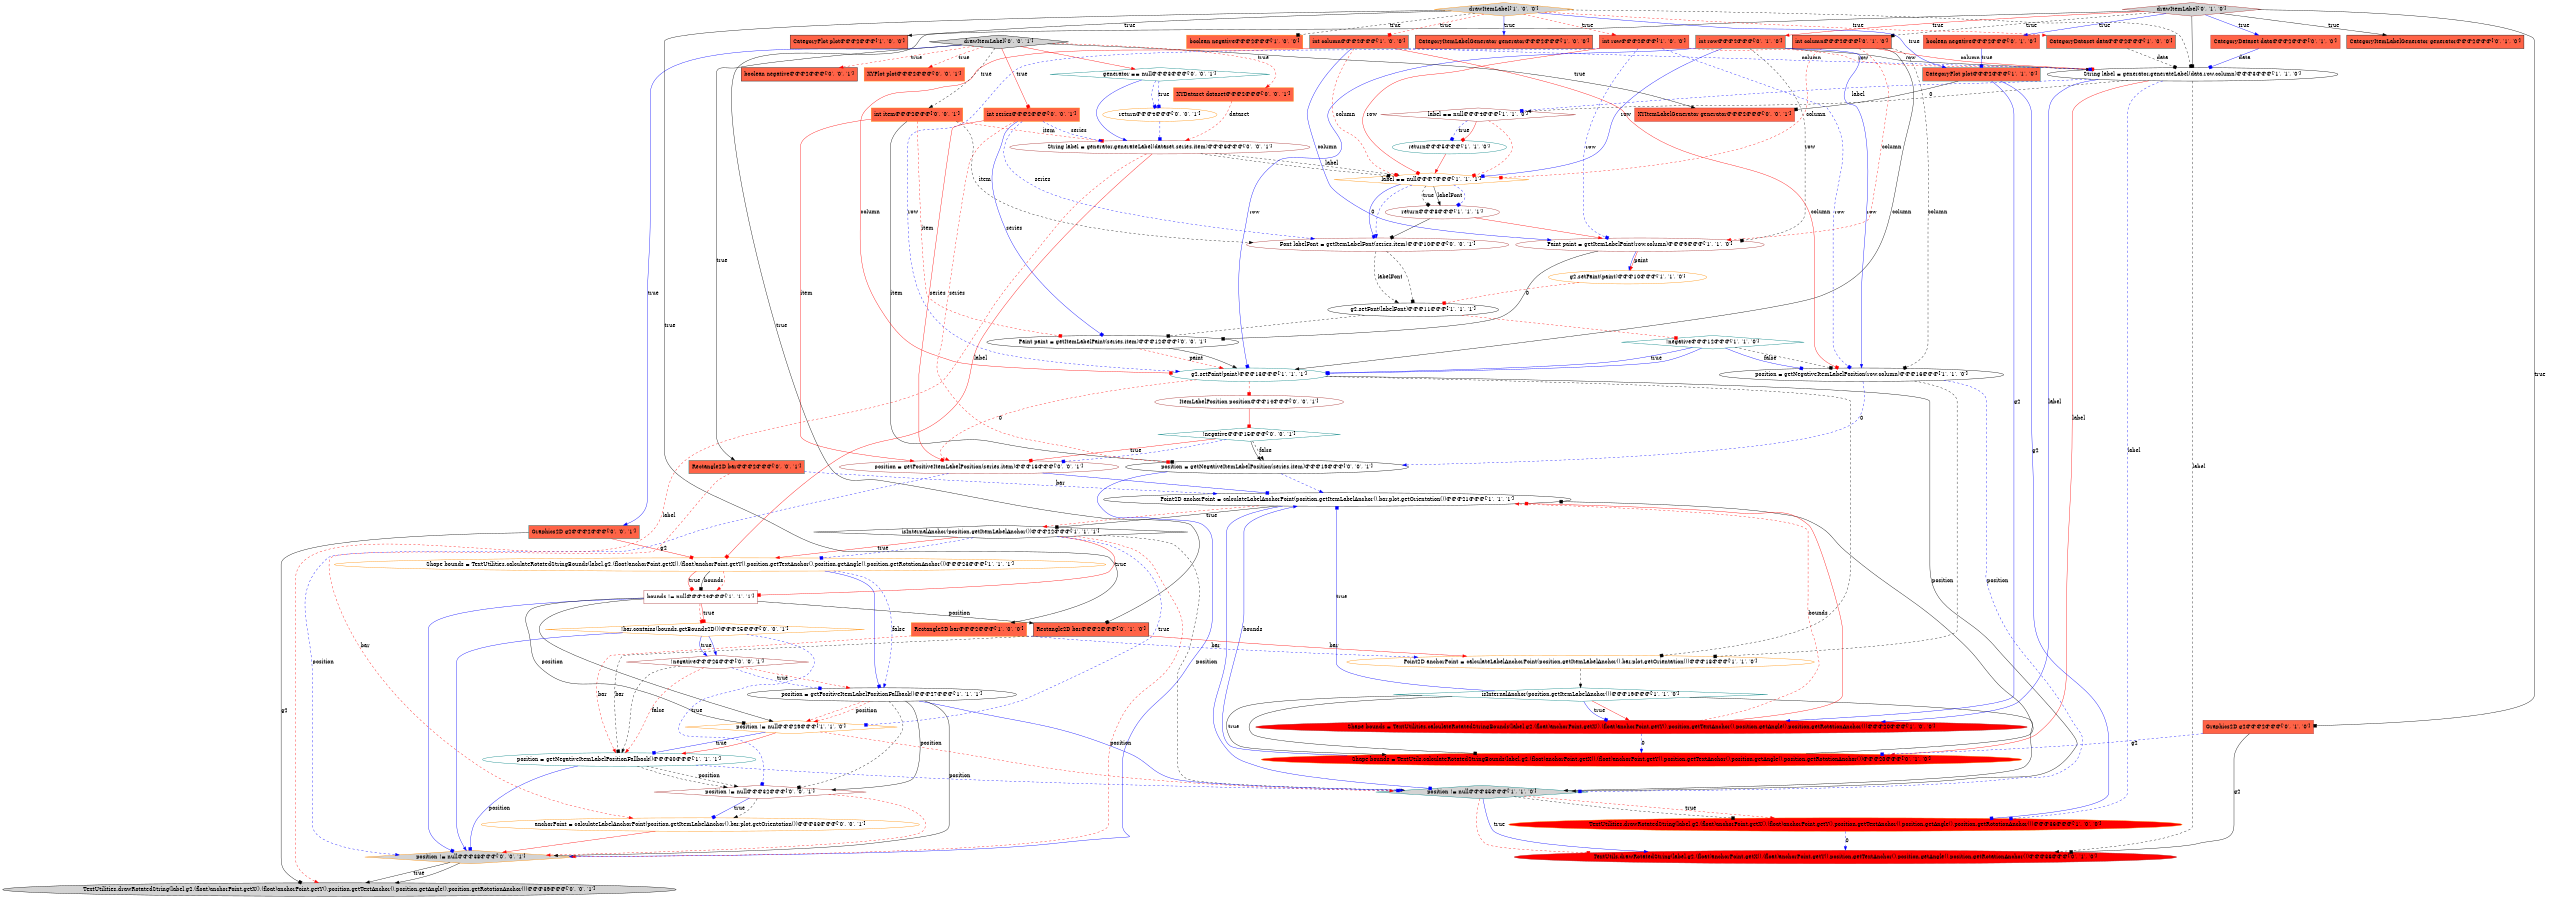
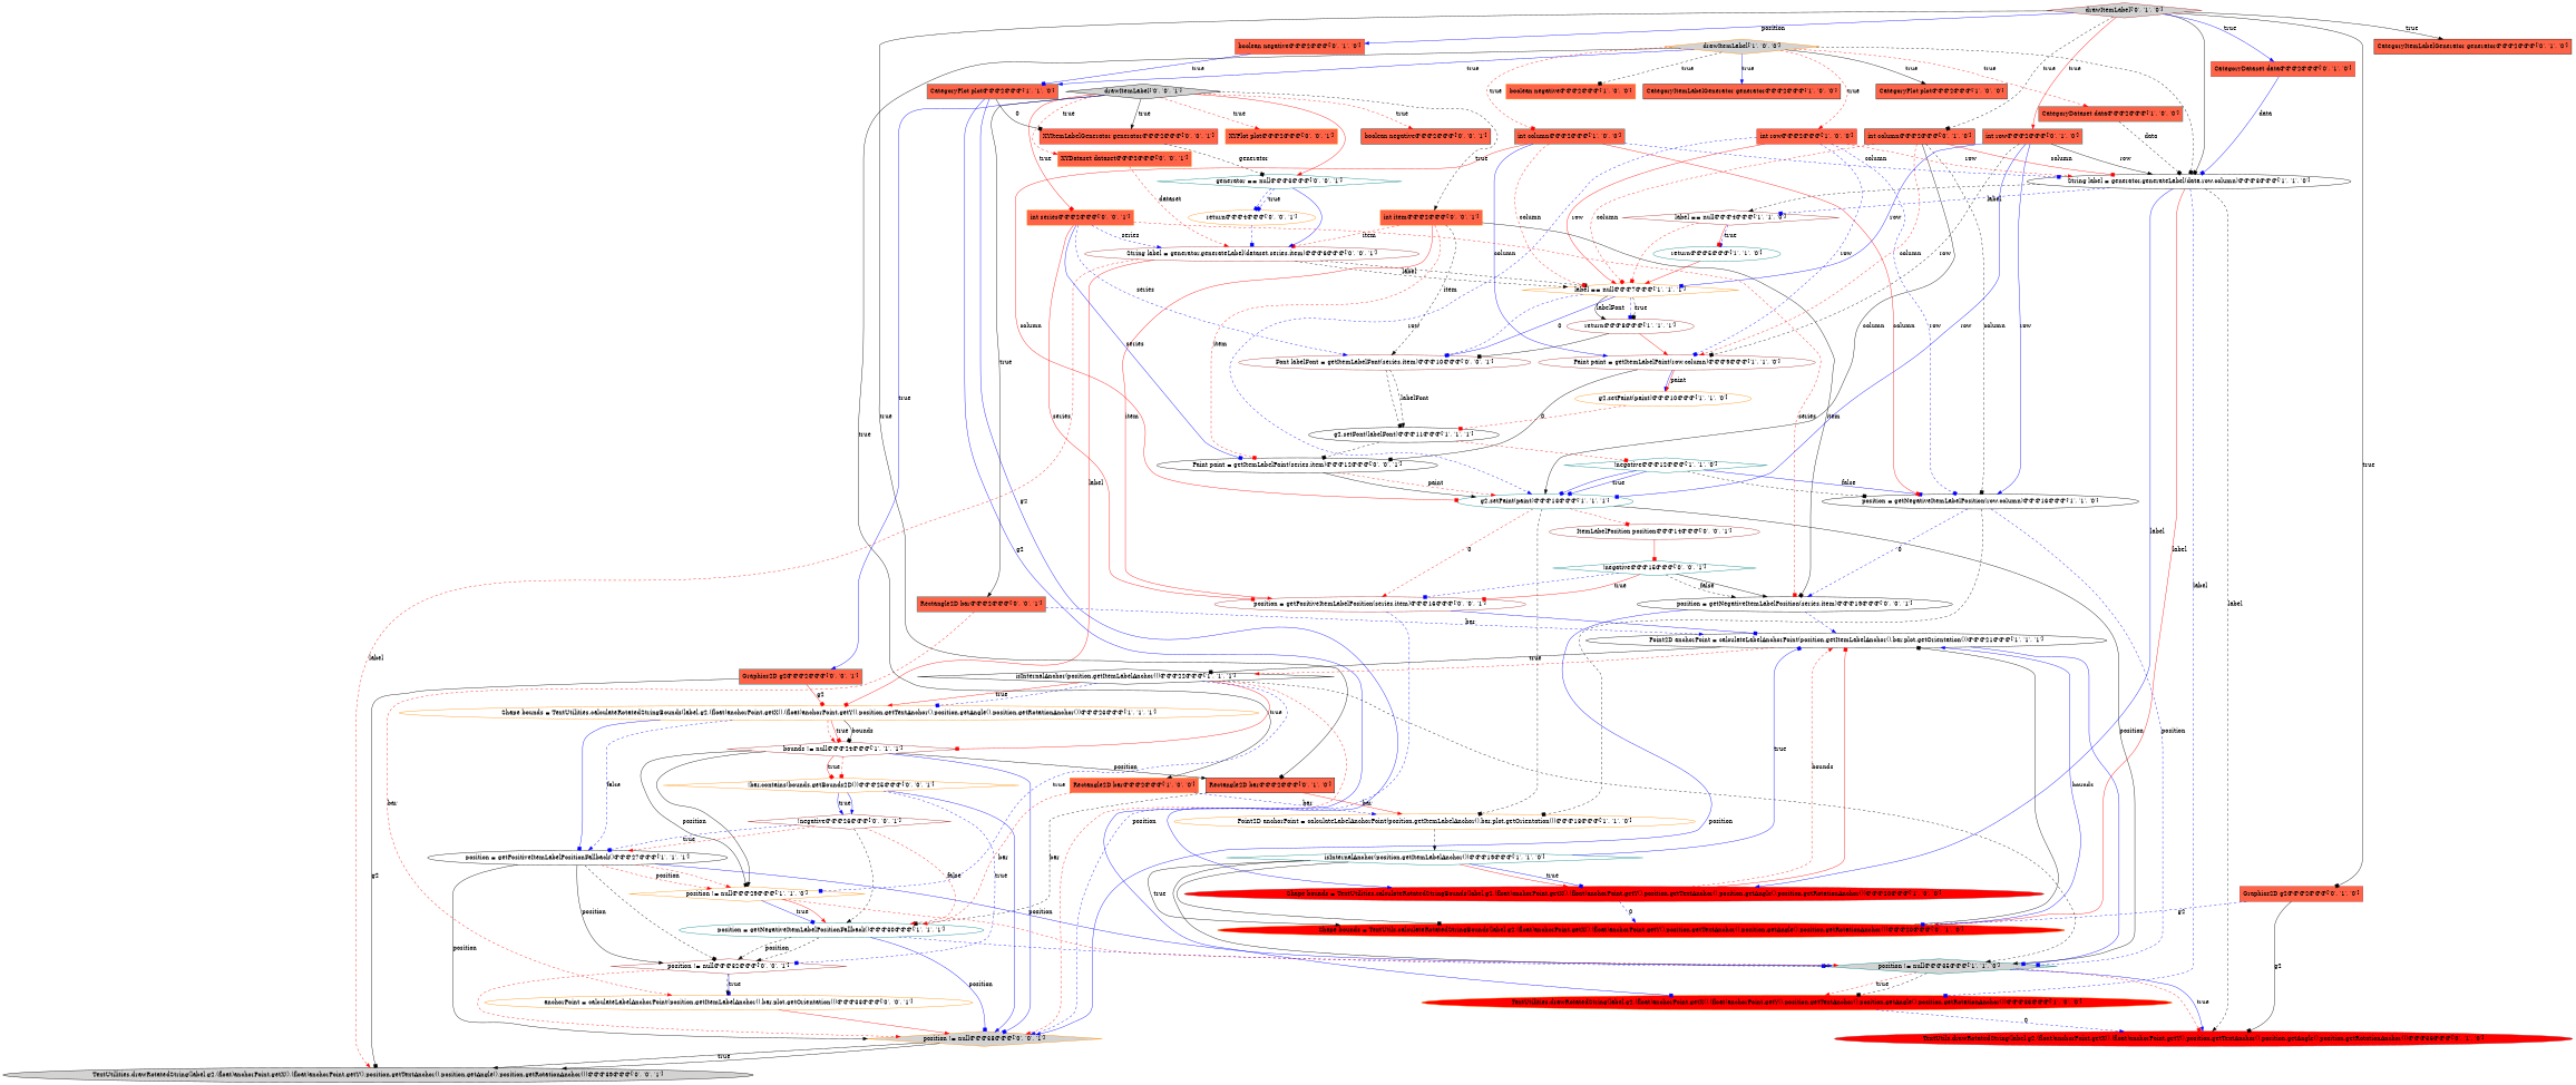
  digraph {
    node [color=brown fillcolor=white shape=ellipse style=filled]
    edge [arrowhead=normal color=blue style=solid]
    n1 [color=teal label="g2.setPaint(paint)@@@13@@@['1', '1', '1']"]
    n2 [label="position = getPositiveItemLabelPosition(series,item)@@@16@@@['0', '0', '1']"]
    n3 [color=teal fillcolor=lightgray label="position != null@@@35@@@['1', '1', '0']" shape=diamond]
    n4 [label="ItemLabelPosition position@@@14@@@['0', '0', '1']"]
    n5 [color=darkorange label="Point2D anchorPoint = calculateLabelAnchorPoint(position.getItemLabelAnchor(),bar,plot.getOrientation())@@@18@@@['1', '1', '0']"]
    n6 [color=darkorange fillcolor=lightgray label="position != null@@@38@@@['0', '0', '1']" shape=diamond]
    n7 [color=black label="Point2D anchorPoint = calculateLabelAnchorPoint(position.getItemLabelAnchor(),bar,plot.getOrientation())@@@21@@@['1', '1', '1']"]
    n8 [color=darkorange fillcolor=red label="TextUtilities.drawRotatedString(label,g2,(float)anchorPoint.getX(),(float)anchorPoint.getY(),position.getTextAnchor(),position.getAngle(),position.getRotationAnchor())@@@36@@@['1', '0', '0']"]
    n9 [fillcolor=red label="TextUtils.drawRotatedString(label,g2,(float)anchorPoint.getX(),(float)anchorPoint.getY(),position.getTextAnchor(),position.getAngle(),position.getRotationAnchor())@@@36@@@['0', '1', '0']"]
    n10 [color=teal label="!negative@@@15@@@['0', '0', '1']" shape=diamond]
    n11 [color=teal label="isInternalAnchor(position.getItemLabelAnchor())@@@19@@@['1', '1', '0']" shape=diamond]
    n12 [color=black fillcolor=tomato label="int column@@@2@@@['0', '1', '0']" shape=box]
    n13 [label="Paint paint = getItemLabelPaint(row,column)@@@9@@@['1', '1', '0']"]
    n14 [color=darkorange label="label == null@@@7@@@['1', '1', '1']" shape=diamond]
    n15 [color=black label="String label = generator.generateLabel(data,row,column)@@@3@@@['1', '1', '0']"]
    n16 [color=black label="position = getNegativeItemLabelPosition(row,column)@@@16@@@['1', '1', '0']"]
    n17 [color=black label="Paint paint = getItemLabelPaint(series,item)@@@12@@@['0', '0', '1']"]
    n18 [color=darkorange label="g2.setPaint(paint)@@@10@@@['1', '1', '0']"]
    n19 [label="Font labelFont = getItemLabelFont(series,item)@@@10@@@['0', '0', '1']"]
    n20 [label="return@@@8@@@['1', '1', '1']"]
    n21 [color=darkorange fillcolor=red label="Shape bounds = TextUtils.calculateRotatedStringBounds(label,g2,(float)anchorPoint.getX(),(float)anchorPoint.getY(),position.getTextAnchor(),position.getAngle(),position.getRotationAnchor())@@@20@@@['0', '1', '0']"]
    n22 [fillcolor=red label="Shape bounds = TextUtilities.calculateRotatedStringBounds(label,g2,(float)anchorPoint.getX(),(float)anchorPoint.getY(),position.getTextAnchor(),position.getAngle(),position.getRotationAnchor())@@@20@@@['1', '0', '0']"]
    n23 [label="label == null@@@4@@@['1', '1', '0']" shape=diamond]
    n24 [color=black label="position = getNegativeItemLabelPosition(series,item)@@@19@@@['0', '0', '1']"]
    n25 [color=darkorange fillcolor=tomato label="Rectangle2D bar@@@2@@@['1', '0', '0']" shape=box]
    n26 [color=teal label="position = getNegativeItemLabelPositionFallback()@@@30@@@['1', '1', '1']"]
    n27 [label="position != null@@@32@@@['0', '0', '1']" shape=diamond]
    n28 [color=black fillcolor=lightgray label="TextUtilities.drawRotatedString(label,g2,(float)anchorPoint.getX(),(float)anchorPoint.getY(),position.getTextAnchor(),position.getAngle(),position.getRotationAnchor())@@@39@@@['0', '0', '1']"]
    n29 [color=black label="isInternalAnchor(position.getItemLabelAnchor())@@@22@@@['1', '1', '1']" shape=diamond]
    n30 [fillcolor=tomato label="int row@@@2@@@['1', '0', '0']" shape=box]
    n31 [label="String label = generator.generateLabel(dataset,series,item)@@@6@@@['0', '0', '1']"]
    n32 [color=darkorange label="Shape bounds = TextUtilities.calculateRotatedStringBounds(label,g2,(float)anchorPoint.getX(),(float)anchorPoint.getY(),position.getTextAnchor(),position.getAngle(),position.getRotationAnchor())@@@23@@@['1', '1', '1']"]
-   n33 [label="bounds != null@@@24@@@['1', '1', '1']" shape=box]
+   n33 [label="bounds != null@@@24@@@['1', '1', '1']" shape=diamond]
    n34 [color=black label="position = getPositiveItemLabelPositionFallback()@@@27@@@['1', '1', '1']"]
    n35 [color=black fillcolor=tomato label="Rectangle2D bar@@@2@@@['0', '1', '0']" shape=box]
    n36 [color=black label="g2.setFont(labelFont)@@@11@@@['1', '1', '1']"]
    n37 [color=darkorange fillcolor=tomato label="int item@@@2@@@['0', '0', '1']" shape=box]
    n38 [color=darkorange label="anchorPoint = calculateLabelAnchorPoint(position.getItemLabelAnchor(),bar,plot.getOrientation())@@@33@@@['0', '0', '1']"]
    n39 [color=teal label="!negative@@@12@@@['1', '1', '0']" shape=diamond]
    n40 [color=teal fillcolor=tomato label="CategoryPlot plot@@@2@@@['1', '1', '0']" shape=box]
    n41 [fillcolor=tomato label="XYItemLabelGenerator generator@@@2@@@['0', '0', '1']" shape=box]
    n42 [color=teal label="generator == null@@@3@@@['0', '0', '1']" shape=diamond]
    n43 [fillcolor=tomato label="Graphics2D g2@@@2@@@['0', '1', '0']" shape=box]
    n44 [fillcolor=lightgray label="drawItemLabel['0', '1', '0']" shape=diamond]
    n45 [fillcolor=tomato label="boolean negative@@@2@@@['0', '1', '0']" shape=box]
    n46 [fillcolor=tomato label="CategoryDataset data@@@2@@@['0', '1', '0']" shape=box]
    n47 [color=teal fillcolor=tomato label="int row@@@2@@@['0', '1', '0']" shape=box]
    n48 [color=black fillcolor=tomato label="CategoryItemLabelGenerator generator@@@2@@@['0', '1', '0']" shape=box]
    n49 [color=darkorange fillcolor=tomato label="boolean negative@@@2@@@['1', '0', '0']" shape=box]
    n50 [color=darkorange label="!bar.contains(bounds.getBounds2D())@@@25@@@['0', '0', '1']" shape=diamond]
    n51 [label="!negative@@@26@@@['0', '0', '1']" shape=diamond]
    n52 [color=darkorange label="return@@@4@@@['0', '0', '1']"]
    n53 [color=darkorange label="position != null@@@29@@@['1', '1', '0']" shape=diamond]
    n54 [color=darkorange fillcolor=tomato label="XYDataset dataset@@@2@@@['0', '0', '1']" shape=box]
    n55 [color=darkorange fillcolor=tomato label="int series@@@2@@@['0', '0', '1']" shape=box]
    n56 [color=teal fillcolor=tomato label="int column@@@2@@@['1', '0', '0']" shape=box]
    n57 [color=teal fillcolor=tomato label="CategoryDataset data@@@2@@@['1', '0', '0']" shape=box]
    n58 [color=black fillcolor=lightgray label="drawItemLabel['0', '0', '1']" shape=diamond]
    n59 [color=teal fillcolor=tomato label="Graphics2D g2@@@2@@@['0', '0', '1']" shape=box]
    n60 [color=black fillcolor=tomato label="boolean negative@@@2@@@['0', '0', '1']" shape=box]
    n61 [color=teal fillcolor=tomato label="Rectangle2D bar@@@2@@@['0', '0', '1']" shape=box]
    n62 [color=darkorange fillcolor=tomato label="XYPlot plot@@@2@@@['0', '0', '1']" shape=box]
    n63 [color=teal label="return@@@5@@@['1', '1', '0']"]
    n64 [color=black fillcolor=tomato label="CategoryItemLabelGenerator generator@@@2@@@['1', '0', '0']" shape=box]
    n65 [color=black fillcolor=tomato label="CategoryPlot plot@@@2@@@['1', '0', '0']" shape=box]
    n66 [color=darkorange fillcolor=lightgray label="drawItemLabel['1', '0', '0']" shape=diamond]
    n1 -> n2 [color=red label=0 style=dashed]
    n1 -> n3 [color=black label=position]
    n1 -> n4 [arrowhead=box color=red style=dashed]
    n1 -> n5 [arrowhead=box color=black style=dashed]
    n2 -> n6 [label=position style=dashed]
    n2 -> n7 [arrowhead=box]
    n3 -> n8 [color=red label=true style=dashed]
    n3 -> n8 [arrowhead=box color=black style=dashed]
    n3 -> n9 [arrowhead=box color=red style=dashed]
    n3 -> n9 [label=true]
    n4 -> n10 [arrowhead=box color=red]
    n5 -> n11 [color=black style=dashed]
    n6 -> n28 [color=black label=true]
    n6 -> n28 [color=black]
    n7 -> n3 [arrowhead=box]
    n7 -> n29 [color=red style=dashed]
    n7 -> n29 [arrowhead=box color=black label=true]
    n8 -> n9 [label=0 style=dashed]
    n10 -> n2 [arrowhead=box color=red label=true]
    n10 -> n2 [arrowhead=box style=dashed]
    n10 -> n24 [color=black]
    n10 -> n24 [color=black label=false style=dashed]
    n11 -> n3 [color=black]
    n11 -> n7 [arrowhead=box label=true]
    n11 -> n21 [color=black label=true]
    n11 -> n21 [arrowhead=box color=black]
    n11 -> n22 [color=red]
    n11 -> n22 [arrowhead=box label=true]
    n12 -> n1 [color=black label=column]
    n12 -> n13 [color=red label=column style=dashed]
    n12 -> n14 [arrowhead=box color=red label=column style=dashed]
    n12 -> n15 [arrowhead=box color=red label=column]
    n12 -> n16 [arrowhead=box color=black label=column style=dashed]
    n13 -> n17 [arrowhead=box color=black label=0]
    n13 -> n18
    n13 -> n18 [color=red label=paint]
    n14 -> n19 [style=dashed]
    n14 -> n19 [arrowhead=box label=0]
    n14 -> n20 [color=black label=labelFont]
    n14 -> n20 [arrowhead=box style=dashed]
    n14 -> n20 [arrowhead=box color=black label=true style=dashed]
    n15 -> n8 [arrowhead=box label=label style=dashed]
    n15 -> n9 [color=black label=label style=dashed]
    n15 -> n21 [color=red label=label]
    n15 -> n22 [label=label]
    n15 -> n23 [color=black style=dashed]
    n15 -> n23 [arrowhead=box label=label style=dashed]
    n16 -> n3 [arrowhead=box label=position style=dashed]
    n16 -> n5 [arrowhead=box color=black style=dashed]
    n16 -> n24 [label=0 style=dashed]
    n17 -> n1 [color=red label=paint style=dashed]
    n17 -> n1 [color=black]
    n18 -> n36 [arrowhead=box color=red style=dashed]
    n19 -> n36 [arrowhead=box color=black style=dashed]
    n19 -> n36 [color=black label=labelFont style=dashed]
    n20 -> n13 [color=red]
    n20 -> n19 [arrowhead=box color=black]
    n21 -> n7 [arrowhead=box color=black]
    n21 -> n7 [label=bounds]
    n22 -> n7 [color=red label=bounds style=dashed]
    n22 -> n7 [arrowhead=box color=red]
    n22 -> n21 [label=0 style=dashed]
    n23 -> n14 [arrowhead=box color=red style=dashed]
    n23 -> n63 [arrowhead=box label=true style=dashed]
    n23 -> n63 [arrowhead=box color=red]
    n24 -> n6 [label=position]
    n24 -> n7 [style=dashed]
    n25 -> n5 [label=bar style=dashed]
    n25 -> n26 [color=red label=bar style=dashed]
    n26 -> n3 [arrowhead=box style=dashed]
    n26 -> n6 [arrowhead=box label=position]
    n26 -> n27 [color=black label=position style=dashed]
    n26 -> n27 [color=black style=dashed]
    n27 -> n6 [color=red style=dashed]
    n27 -> n38 [arrowhead=box label=true]
    n27 -> n38 [color=black style=dashed]
    n29 -> n3 [color=black style=dashed]
    n29 -> n6 [color=red style=dashed]
    n29 -> n32 [color=red label=true]
    n29 -> n32 [arrowhead=box style=dashed]
    n29 -> n33 [arrowhead=box color=red label=true]
    n29 -> n53 [arrowhead=box label=true style=dashed]
    n30 -> n1 [label=row style=dashed]
    n30 -> n13 [arrowhead=box label=row style=dashed]
-   n30 -> n14 [arrowhead=box color=red label=row]
+   n30 -> n14 [color=red label=row]
    n30 -> n15 [color=red label=row style=dashed]
    n30 -> n16 [arrowhead=box label=row style=dashed]
    n31 -> n14 [arrowhead=box color=black style=dashed]
    n31 -> n14 [color=black label=label style=dashed]
    n31 -> n28 [color=red label=label style=dashed]
    n31 -> n32 [arrowhead=box color=red label=label]
    n32 -> n33 [arrowhead=box color=black label=bounds]
    n32 -> n33 [color=red style=dashed]
    n32 -> n33 [arrowhead=box color=red label=true]
    n32 -> n34 [arrowhead=box]
    n32 -> n34 [label=false style=dashed]
    n33 -> n6 [arrowhead=box]
    n33 -> n35 [color=black label=position]
    n33 -> n50 [arrowhead=box color=red style=dashed]
    n33 -> n50 [arrowhead=box color=red label=true]
    n33 -> n53 [arrowhead=box color=black label=position]
    n33 -> n53 [color=black]
    n34 -> n3 [label=position]
    n34 -> n6 [color=black label=position]
    n34 -> n27 [color=black label=position]
    n34 -> n27 [arrowhead=box color=black style=dashed]
    n34 -> n53 [color=red style=dashed]
    n34 -> n53 [color=red label=position style=dashed]
    n35 -> n5 [color=red label=bar]
    n35 -> n26 [arrowhead=box color=black label=bar style=dashed]
    n36 -> n17 [arrowhead=box color=black style=dashed]
    n36 -> n39 [arrowhead=box color=red style=dashed]
    n37 -> n2 [color=red label=item]
    n37 -> n17 [arrowhead=box color=red label=item style=dashed]
    n37 -> n19 [color=black label=item style=dashed]
    n37 -> n24 [arrowhead=box color=black label=item]
    n37 -> n31 [arrowhead=box color=red label=item style=dashed]
    n38 -> n6 [color=red]
    n39 -> n1 [arrowhead=box label=true]
    n39 -> n1 [arrowhead=box]
    n39 -> n16 [arrowhead=box color=black style=dashed]
    n39 -> n16 [arrowhead=box label=false]
    n40 -> n8 [arrowhead=box label=g2]
    n40 -> n22 [label=g2]
    n40 -> n41 [arrowhead=box color=black label=0]
+   n41 -> n42 [arrowhead=box color=black label=generator style=dashed]
    n42 -> n31
    n42 -> n52 [arrowhead=box style=dashed]
    n42 -> n52 [arrowhead=box label=true style=dashed]
    n43 -> n9 [arrowhead=box color=black label=g2]
    n43 -> n21 [arrowhead=box label=g2 style=dashed]
    n44 -> n12 [arrowhead=box color=black label=true style=dashed]
    n44 -> n15 [arrowhead=box color=black]
    n44 -> n35 [arrowhead=box color=black label=true]
    n44 -> n43 [arrowhead=box color=black label=true]
-   n44 -> n45 [label=true]
+   n44 -> n45 [label=position]
    n44 -> n46 [label=true]
    n44 -> n47 [color=red label=true]
    n44 -> n48 [color=black label=true]
    n45 -> n40 [arrowhead=box label=true]
    n46 -> n15 [arrowhead=box label=data]
    n47 -> n1 [arrowhead=box label=row]
    n47 -> n13 [arrowhead=box color=black label=row style=dashed]
    n47 -> n14 [arrowhead=box label=row]
    n47 -> n15 [color=black label=row]
    n47 -> n16 [label=row]
    n50 -> n6
    n50 -> n27 [arrowhead=box label=true style=dashed]
    n50 -> n51 [label=true]
    n50 -> n51
    n51 -> n26 [color=black style=dashed]
    n51 -> n26 [color=red label=false style=dashed]
    n51 -> n34 [color=red style=dashed]
    n51 -> n34 [arrowhead=box label=true style=dashed]
    n52 -> n31 [arrowhead=box style=dashed]
    n53 -> n3 [color=red style=dashed]
    n53 -> n26 [arrowhead=box label=true]
    n53 -> n26 [color=red]
    n54 -> n31 [color=red label=dataset style=dashed]
    n55 -> n2 [arrowhead=box color=red label=series]
    n55 -> n17 [arrowhead=box label=series]
    n55 -> n19 [label=series style=dashed]
    n55 -> n24 [arrowhead=box color=red label=series style=dashed]
    n55 -> n31 [label=series style=dashed]
    n56 -> n1 [arrowhead=box color=red label=column]
    n56 -> n13 [label=column]
    n56 -> n14 [arrowhead=box color=red label=column style=dashed]
    n56 -> n15 [arrowhead=box label=column style=dashed]
    n56 -> n16 [arrowhead=box color=red label=column]
    n57 -> n15 [arrowhead=box color=black label=data style=dashed]
    n58 -> n37 [color=black label=true style=dashed]
    n58 -> n41 [color=black label=true]
    n58 -> n42 [color=red]
    n58 -> n54 [color=red label=true style=dashed]
    n58 -> n55 [arrowhead=box color=red label=true]
    n58 -> n59 [label=true]
    n58 -> n60 [color=red label=true style=dashed]
    n58 -> n61 [color=black label=true]
    n58 -> n62 [color=red label=true style=dashed]
    n59 -> n28 [arrowhead=box color=black label=g2]
    n59 -> n32 [arrowhead=box color=red label=g2]
    n61 -> n7 [label=bar style=dashed]
    n61 -> n38 [color=red label=bar style=dashed]
    n63 -> n14 [color=red]
    n66 -> n15 [arrowhead=box color=black style=dashed]
    n66 -> n25 [color=black label=true]
    n66 -> n30 [color=red label=true style=dashed]
    n66 -> n40 [label=true]
    n66 -> n49 [arrowhead=box color=black label=true style=dashed]
    n66 -> n56 [arrowhead=box color=red label=true style=dashed]
    n66 -> n57 [color=red label=true style=dashed]
    n66 -> n64 [label=true]
    n66 -> n65 [color=black label=true]
  }
